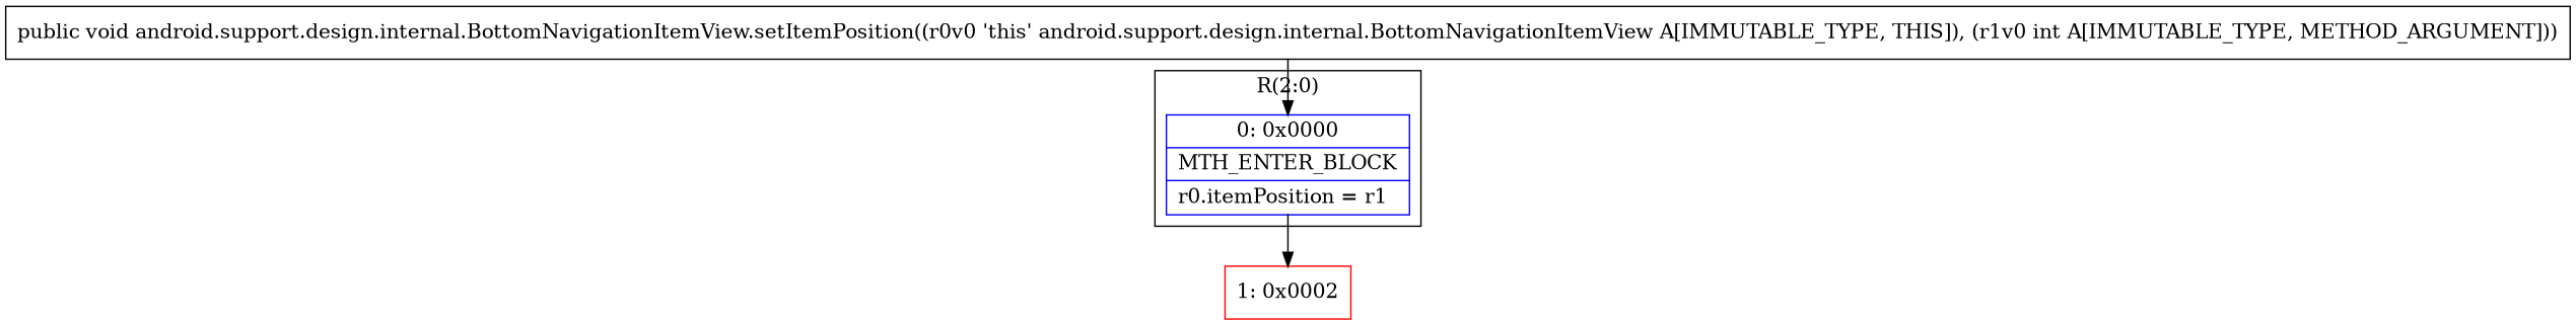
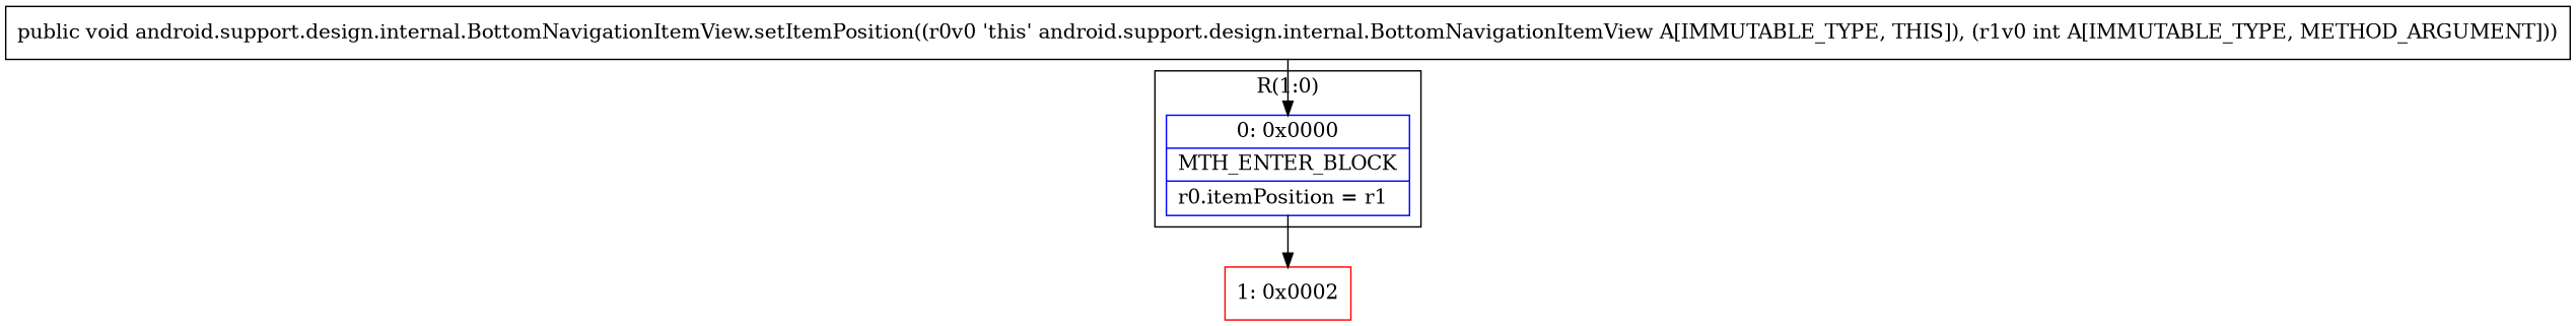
  digraph {
    node [shape=record]
    n1 [color=blue label="{0\:\ 0x0000|MTH_ENTER_BLOCK\l|r0.itemPosition = r1\l}"]
    n2 [color=red label="{1\:\ 0x0002}"]
    n3 [label="{public void android.support.design.internal.BottomNavigationItemView.setItemPosition((r0v0 'this' android.support.design.internal.BottomNavigationItemView A[IMMUTABLE_TYPE, THIS]), (r1v0 int A[IMMUTABLE_TYPE, METHOD_ARGUMENT])) }"]
    subgraph cluster_1 {
-     label="R(2:0)"
+     label="R(1:0)"
      n1
    }
    n1 -> n2
    n3 -> n1
  }
